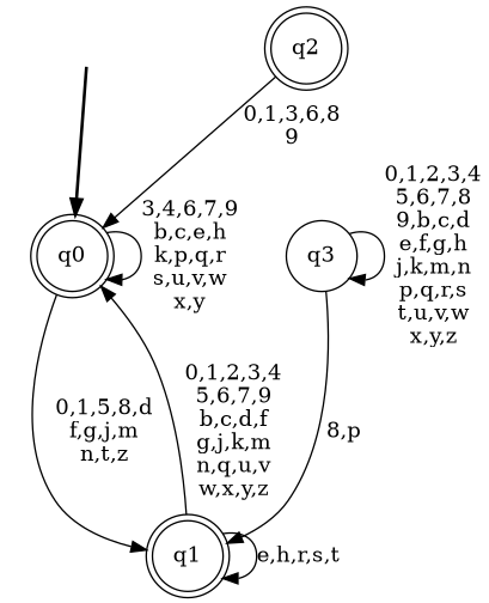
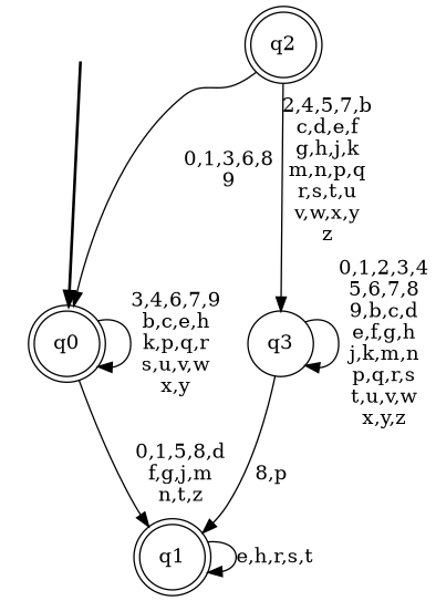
  digraph {
    rankdir=TB
    node [shape=doublecircle style="rounded,filled" color=black fillcolor=white]
    __start0 [height=0 shape=none style=invis width=0 color="" fillcolor=""]
    n2 [label=q0]
    n3 [label=q1]
    n4 [label=q2]
    n5 [label=q3 shape=circle style=filled]
    subgraph cluster_1 {
      nodesep=0.15
      ranksep=0.15
      style=invis
      __start0
      n2
    }
    __start0 -> n2 [penwidth=2]
    n2 -> n2 [label="3,4,6,7,9\nb,c,e,h\nk,p,q,r\ns,u,v,w\nx,y"]
    n2 -> n3 [label="0,1,5,8,d\nf,g,j,m\nn,t,z"]
-   n3 -> n2 [label="0,1,2,3,4\n5,6,7,9\nb,c,d,f\ng,j,k,m\nn,q,u,v\nw,x,y,z"]
    n3 -> n3 [label="e,h,r,s,t"]
    n4 -> n2 [label="0,1,3,6,8\n9"]
+   n4 -> n5 [label="2,4,5,7,b\nc,d,e,f\ng,h,j,k\nm,n,p,q\nr,s,t,u\nv,w,x,y\nz"]
    n5 -> n3 [label="8,p"]
    n5 -> n5 [label="0,1,2,3,4\n5,6,7,8\n9,b,c,d\ne,f,g,h\nj,k,m,n\np,q,r,s\nt,u,v,w\nx,y,z"]
  }
